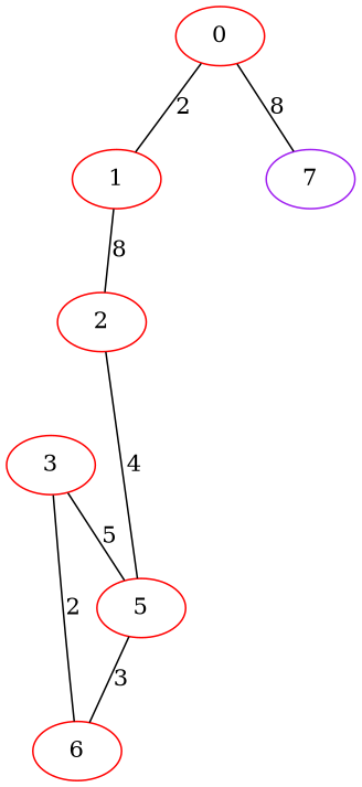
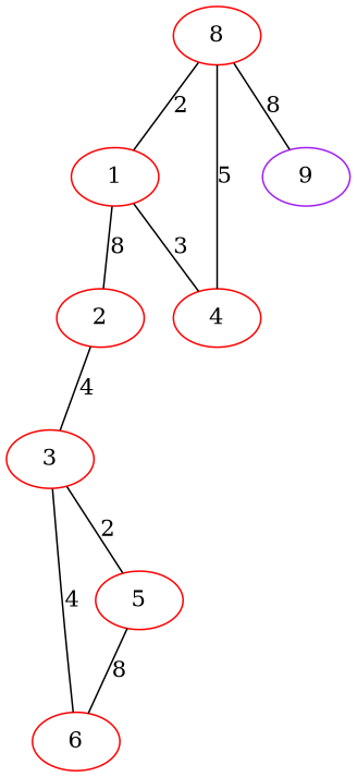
  graph {
    node [color=red weight=1]
-   0
+   0 [label=8]
    1
-   7 [color=purple weight=4]
+   4
+   7 [color=purple weight=4 label=9]
    2
    3
    5
    6
    0 -- 1 [label=2]
+   0 -- 4 [label=5]
    0 -- 7 [label=8]
+   1 -- 4 [label=3]
    1 -- 2 [label=8]
-   2 -- 5 [label=4]
-   3 -- 5 [label=5]
-   3 -- 6 [label=2]
-   5 -- 6 [label=3]
+   2 -- 3 [label=4]
+   3 -- 5 [label=2]
+   3 -- 6 [label=4]
+   5 -- 6 [label=8]
  }
